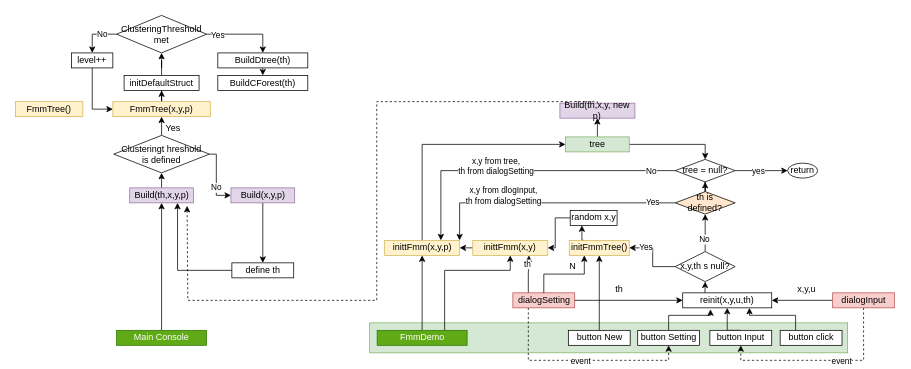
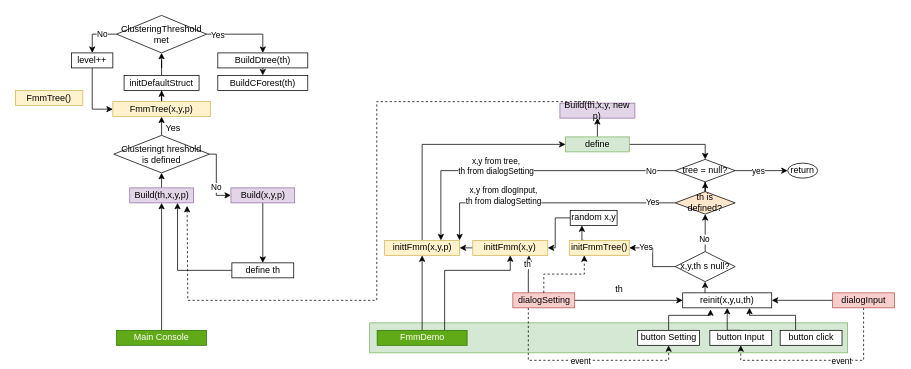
  <mxCell id="0" />
  <mxCell id="1" parent="0" />
  <mxCell id="2" value="" style="rounded=0;whiteSpace=wrap;html=1;fillColor=#d5e8d4;strokeColor=#82b366;" vertex="1" parent="1"><mxGeometry x="492.5" y="430" width="637.5" height="40" as="geometry" /></mxCell>
- <mxCell id="3" value="FmmTree()" style="rounded=0;whiteSpace=wrap;html=1;fillColor=#fff2cc;strokeColor=#d6b656;" vertex="1" parent="1"><mxGeometry x="20" y="135" width="90" height="20" as="geometry" /></mxCell>
+ <mxCell id="3" value="FmmTree()" style="rounded=0;whiteSpace=wrap;html=1;fillColor=#fff2cc;strokeColor=#d6b656;" vertex="1" parent="1"><mxGeometry x="20" y="120" width="90" height="20" as="geometry" /></mxCell>
  <mxCell id="4" style="edgeStyle=orthogonalEdgeStyle;rounded=0;orthogonalLoop=1;jettySize=auto;html=1;exitX=0.5;exitY=0;exitDx=0;exitDy=0;" edge="1" parent="1" source="5" target="7"><mxGeometry relative="1" as="geometry" /></mxCell>
  <mxCell id="5" value="FmmTree(x,y,p)" style="rounded=0;whiteSpace=wrap;html=1;fillColor=#fff2cc;strokeColor=#d6b656;" vertex="1" parent="1"><mxGeometry x="150" y="135" width="130" height="20" as="geometry" /></mxCell>
  <mxCell id="6" style="edgeStyle=orthogonalEdgeStyle;rounded=0;orthogonalLoop=1;jettySize=auto;html=1;exitX=0.5;exitY=0;exitDx=0;exitDy=0;" edge="1" parent="1" source="7" target="14"><mxGeometry relative="1" as="geometry" /></mxCell>
  <mxCell id="7" value="initDefaultStruct" style="whiteSpace=wrap;html=1;" vertex="1" parent="1"><mxGeometry x="165" y="100" width="100" height="20" as="geometry" /></mxCell>
  <mxCell id="8" style="edgeStyle=orthogonalEdgeStyle;rounded=0;orthogonalLoop=1;jettySize=auto;html=1;exitX=0.5;exitY=0;exitDx=0;exitDy=0;entryX=0.5;entryY=1;entryDx=0;entryDy=0;" edge="1" parent="1" source="9" target="23"><mxGeometry relative="1" as="geometry" /></mxCell>
  <mxCell id="9" value="Build(th,x,y,p)" style="rounded=0;whiteSpace=wrap;html=1;fillColor=#e1d5e7;strokeColor=#9673a6;" vertex="1" parent="1"><mxGeometry x="172.5" y="250" width="85" height="20" as="geometry" /></mxCell>
  <mxCell id="10" style="edgeStyle=orthogonalEdgeStyle;rounded=0;orthogonalLoop=1;jettySize=auto;html=1;exitX=0;exitY=0.5;exitDx=0;exitDy=0;entryX=0.5;entryY=0;entryDx=0;entryDy=0;" edge="1" parent="1" source="14" target="30"><mxGeometry relative="1" as="geometry"><mxPoint x="135" y="90" as="targetPoint" /></mxGeometry></mxCell>
  <mxCell id="11" value="No" style="edgeLabel;html=1;align=center;verticalAlign=middle;resizable=0;points=[];" vertex="1" connectable="0" parent="10"><mxGeometry x="-0.304" y="-1" relative="1" as="geometry"><mxPoint as="offset" /></mxGeometry></mxCell>
  <mxCell id="12" style="edgeStyle=orthogonalEdgeStyle;rounded=0;orthogonalLoop=1;jettySize=auto;html=1;exitX=1;exitY=0.5;exitDx=0;exitDy=0;entryX=0.5;entryY=0;entryDx=0;entryDy=0;" edge="1" parent="1" source="14" target="18"><mxGeometry relative="1" as="geometry" /></mxCell>
  <mxCell id="13" value="Yes" style="edgeLabel;html=1;align=center;verticalAlign=middle;resizable=0;points=[];" vertex="1" connectable="0" parent="12"><mxGeometry x="-0.72" relative="1" as="geometry"><mxPoint as="offset" /></mxGeometry></mxCell>
  <mxCell id="14" value="ClusteringThreshold met" style="rhombus;whiteSpace=wrap;html=1;" vertex="1" parent="1"><mxGeometry x="155" y="20" width="120" height="50" as="geometry" /></mxCell>
  <mxCell id="15" style="edgeStyle=orthogonalEdgeStyle;rounded=0;orthogonalLoop=1;jettySize=auto;html=1;exitX=0.5;exitY=0;exitDx=0;exitDy=0;entryX=0.5;entryY=1;entryDx=0;entryDy=0;" edge="1" parent="1" source="16" target="9"><mxGeometry relative="1" as="geometry" /></mxCell>
  <mxCell id="16" value="Main Console" style="rounded=0;whiteSpace=wrap;html=1;fillColor=#60a917;fontColor=#ffffff;strokeColor=#2D7600;" vertex="1" parent="1"><mxGeometry x="155" y="440" width="120" height="20" as="geometry" /></mxCell>
  <mxCell id="17" style="edgeStyle=orthogonalEdgeStyle;rounded=0;orthogonalLoop=1;jettySize=auto;html=1;exitX=0.5;exitY=1;exitDx=0;exitDy=0;entryX=0.5;entryY=0;entryDx=0;entryDy=0;" edge="1" parent="1" source="18" target="19"><mxGeometry relative="1" as="geometry" /></mxCell>
  <mxCell id="18" value="BuildDtree(th)" style="rounded=0;whiteSpace=wrap;html=1;" vertex="1" parent="1"><mxGeometry x="290" y="70" width="120" height="20" as="geometry" /></mxCell>
  <mxCell id="19" value="BuildCForest(th)" style="rounded=0;whiteSpace=wrap;html=1;" vertex="1" parent="1"><mxGeometry x="290" y="100" width="120" height="20" as="geometry" /></mxCell>
  <mxCell id="20" style="edgeStyle=orthogonalEdgeStyle;rounded=0;orthogonalLoop=1;jettySize=auto;html=1;exitX=0.5;exitY=0;exitDx=0;exitDy=0;entryX=0.5;entryY=1;entryDx=0;entryDy=0;" edge="1" parent="1" source="23" target="5"><mxGeometry relative="1" as="geometry" /></mxCell>
  <mxCell id="21" style="edgeStyle=orthogonalEdgeStyle;rounded=0;orthogonalLoop=1;jettySize=auto;html=1;exitX=1;exitY=0.5;exitDx=0;exitDy=0;entryX=0;entryY=0.5;entryDx=0;entryDy=0;" edge="1" parent="1" source="23" target="26"><mxGeometry relative="1" as="geometry"><Array as="points"><mxPoint x="288" y="205" /><mxPoint x="288" y="260" /></Array></mxGeometry></mxCell>
  <mxCell id="22" value="No" style="edgeLabel;html=1;align=center;verticalAlign=middle;resizable=0;points=[];" vertex="1" connectable="0" parent="21"><mxGeometry x="0.295" y="-1" relative="1" as="geometry"><mxPoint as="offset" /></mxGeometry></mxCell>
  <mxCell id="23" value="&lt;div&gt;Clusteringt hreshold &lt;br&gt;&lt;/div&gt;&lt;div&gt;is defined&lt;br&gt;&lt;/div&gt;" style="rhombus;whiteSpace=wrap;html=1;" vertex="1" parent="1"><mxGeometry x="151.25" y="180" width="127.5" height="50" as="geometry" /></mxCell>
  <mxCell id="24" value="Yes" style="text;html=1;align=center;verticalAlign=middle;resizable=0;points=[];autosize=1;strokeColor=none;fillColor=none;" vertex="1" parent="1"><mxGeometry x="210" y="155" width="40" height="30" as="geometry" /></mxCell>
  <mxCell id="25" style="edgeStyle=orthogonalEdgeStyle;rounded=0;orthogonalLoop=1;jettySize=auto;html=1;exitX=0.5;exitY=1;exitDx=0;exitDy=0;entryX=0.5;entryY=0;entryDx=0;entryDy=0;" edge="1" parent="1" source="26" target="28"><mxGeometry relative="1" as="geometry" /></mxCell>
  <mxCell id="26" value="Build(x,y,p)" style="rounded=0;whiteSpace=wrap;html=1;fillColor=#e1d5e7;strokeColor=#9673a6;" vertex="1" parent="1"><mxGeometry x="307.5" y="250" width="85" height="20" as="geometry" /></mxCell>
  <mxCell id="27" style="edgeStyle=orthogonalEdgeStyle;rounded=0;orthogonalLoop=1;jettySize=auto;html=1;exitX=0;exitY=0.5;exitDx=0;exitDy=0;entryX=0.75;entryY=1;entryDx=0;entryDy=0;" edge="1" parent="1" source="28" target="9"><mxGeometry relative="1" as="geometry" /></mxCell>
  <mxCell id="28" value="define th" style="rounded=0;whiteSpace=wrap;html=1;" vertex="1" parent="1"><mxGeometry x="308.75" y="350" width="82.5" height="20" as="geometry" /></mxCell>
  <mxCell id="29" style="edgeStyle=orthogonalEdgeStyle;rounded=0;orthogonalLoop=1;jettySize=auto;html=1;exitX=0.5;exitY=1;exitDx=0;exitDy=0;entryX=0;entryY=0.5;entryDx=0;entryDy=0;" edge="1" parent="1" source="30" target="5"><mxGeometry relative="1" as="geometry" /></mxCell>
  <mxCell id="30" value="level++" style="rounded=0;whiteSpace=wrap;html=1;" vertex="1" parent="1"><mxGeometry x="95" y="70" width="55" height="20" as="geometry" /></mxCell>
  <mxCell id="31" style="edgeStyle=orthogonalEdgeStyle;rounded=0;orthogonalLoop=1;jettySize=auto;html=1;exitX=0.5;exitY=0;exitDx=0;exitDy=0;entryX=0;entryY=0.5;entryDx=0;entryDy=0;" edge="1" parent="1" source="32" target="38"><mxGeometry relative="1" as="geometry" /></mxCell>
  <mxCell id="32" value="inittFmm(x,y,p)" style="rounded=0;whiteSpace=wrap;html=1;fillColor=#fff2cc;strokeColor=#d6b656;" vertex="1" parent="1"><mxGeometry x="512.5" y="320" width="100" height="20" as="geometry" /></mxCell>
  <mxCell id="33" style="edgeStyle=orthogonalEdgeStyle;rounded=0;orthogonalLoop=1;jettySize=auto;html=1;exitX=0.5;exitY=0;exitDx=0;exitDy=0;entryX=0.5;entryY=1;entryDx=0;entryDy=0;" edge="1" parent="1" source="35" target="32"><mxGeometry relative="1" as="geometry" /></mxCell>
  <mxCell id="34" style="edgeStyle=orthogonalEdgeStyle;rounded=0;orthogonalLoop=1;jettySize=auto;html=1;exitX=0.75;exitY=0;exitDx=0;exitDy=0;entryX=0.5;entryY=1;entryDx=0;entryDy=0;" edge="1" parent="1" source="35" target="45"><mxGeometry relative="1" as="geometry"><Array as="points"><mxPoint x="593" y="360" /><mxPoint x="680" y="360" /></Array></mxGeometry></mxCell>
  <mxCell id="35" value="FmmDemo" style="rounded=0;whiteSpace=wrap;html=1;fillColor=#60a917;fontColor=#ffffff;strokeColor=#2D7600;" vertex="1" parent="1"><mxGeometry x="502.5" y="440" width="120" height="20" as="geometry" /></mxCell>
  <mxCell id="36" style="edgeStyle=orthogonalEdgeStyle;rounded=0;orthogonalLoop=1;jettySize=auto;html=1;exitX=1;exitY=0.5;exitDx=0;exitDy=0;entryX=0.5;entryY=0;entryDx=0;entryDy=0;" edge="1" parent="1" source="38" target="84"><mxGeometry relative="1" as="geometry" /></mxCell>
  <mxCell id="37" style="edgeStyle=orthogonalEdgeStyle;rounded=0;orthogonalLoop=1;jettySize=auto;html=1;exitX=0.5;exitY=0;exitDx=0;exitDy=0;entryX=0.5;entryY=1;entryDx=0;entryDy=0;" edge="1" parent="1" source="38" target="87"><mxGeometry relative="1" as="geometry" /></mxCell>
- <mxCell id="38" value="tree" style="rounded=0;whiteSpace=wrap;html=1;fillColor=#d5e8d4;strokeColor=#82b366;" vertex="1" parent="1"><mxGeometry x="753.75" y="182" width="85" height="20" as="geometry" /></mxCell>
+ <mxCell id="38" value="define" style="rounded=0;whiteSpace=wrap;html=1;fillColor=#d5e8d4;strokeColor=#82b366;" vertex="1" parent="1"><mxGeometry x="753.75" y="182" width="85" height="20" as="geometry" /></mxCell>
  <mxCell id="39" style="edgeStyle=orthogonalEdgeStyle;rounded=0;orthogonalLoop=1;jettySize=auto;html=1;exitX=0.25;exitY=0;exitDx=0;exitDy=0;entryX=0.75;entryY=1;entryDx=0;entryDy=0;" edge="1" parent="1" source="43" target="45"><mxGeometry relative="1" as="geometry" /></mxCell>
  <mxCell id="40" value="th" style="edgeLabel;html=1;align=center;verticalAlign=middle;resizable=0;points=[];" vertex="1" connectable="0" parent="39"><mxGeometry x="0.537" y="3" relative="1" as="geometry"><mxPoint as="offset" /></mxGeometry></mxCell>
  <mxCell id="41" style="edgeStyle=orthogonalEdgeStyle;rounded=0;orthogonalLoop=1;jettySize=auto;html=1;exitX=0.25;exitY=1;exitDx=0;exitDy=0;entryX=0.5;entryY=1;entryDx=0;entryDy=0;dashed=1;" edge="1" parent="1" source="43" target="56"><mxGeometry relative="1" as="geometry" /></mxCell>
  <mxCell id="42" value="event" style="edgeLabel;html=1;align=center;verticalAlign=middle;resizable=0;points=[];" vertex="1" connectable="0" parent="41"><mxGeometry x="0.002" y="-1" relative="1" as="geometry"><mxPoint as="offset" /></mxGeometry></mxCell>
  <mxCell id="43" value="dialogSetting" style="rounded=0;whiteSpace=wrap;html=1;fillColor=#f8cecc;strokeColor=#b85450;" vertex="1" parent="1"><mxGeometry x="683.5" y="390" width="82.5" height="20" as="geometry" /></mxCell>
  <mxCell id="44" style="edgeStyle=orthogonalEdgeStyle;rounded=0;orthogonalLoop=1;jettySize=auto;html=1;exitX=0;exitY=0.5;exitDx=0;exitDy=0;entryX=1;entryY=0.5;entryDx=0;entryDy=0;" edge="1" parent="1" source="45" target="32"><mxGeometry relative="1" as="geometry" /></mxCell>
  <mxCell id="45" value="inittFmm(x,y)" style="rounded=0;whiteSpace=wrap;html=1;fillColor=#fff2cc;strokeColor=#d6b656;" vertex="1" parent="1"><mxGeometry x="630" y="320" width="100" height="20" as="geometry" /></mxCell>
  <mxCell id="46" style="edgeStyle=orthogonalEdgeStyle;rounded=0;orthogonalLoop=1;jettySize=auto;html=1;exitX=0.25;exitY=0;exitDx=0;exitDy=0;entryX=0.25;entryY=1;entryDx=0;entryDy=0;" edge="1" parent="1" source="47" target="49"><mxGeometry relative="1" as="geometry" /></mxCell>
  <mxCell id="47" value="initFmmTree()" style="rounded=0;whiteSpace=wrap;html=1;fillColor=#fff2cc;strokeColor=#d6b656;" vertex="1" parent="1"><mxGeometry x="758.75" y="320" width="80" height="20" as="geometry" /></mxCell>
  <mxCell id="48" style="edgeStyle=orthogonalEdgeStyle;rounded=0;orthogonalLoop=1;jettySize=auto;html=1;exitX=0;exitY=0.5;exitDx=0;exitDy=0;entryX=1;entryY=0.5;entryDx=0;entryDy=0;" edge="1" parent="1" source="49" target="45"><mxGeometry relative="1" as="geometry"><Array as="points"><mxPoint x="740" y="290" /><mxPoint x="740" y="330" /></Array></mxGeometry></mxCell>
  <mxCell id="49" value="random x,y" style="rounded=0;whiteSpace=wrap;html=1;" vertex="1" parent="1"><mxGeometry x="760" y="280" width="62.5" height="20" as="geometry" /></mxCell>
- <mxCell id="50" style="edgeStyle=orthogonalEdgeStyle;rounded=0;orthogonalLoop=1;jettySize=auto;html=1;exitX=0.5;exitY=0;exitDx=0;exitDy=0;entryX=0.5;entryY=1;entryDx=0;entryDy=0;" edge="1" parent="1" source="51" target="47"><mxGeometry relative="1" as="geometry" /></mxCell>
- <mxCell id="51" value="button New" style="rounded=0;whiteSpace=wrap;html=1;" vertex="1" parent="1"><mxGeometry x="757.5" y="440" width="82.5" height="20" as="geometry" /></mxCell>
  <mxCell id="52" value="" style="group" vertex="1" connectable="0" parent="1"><mxGeometry x="747.5" y="340" width="30" height="30" as="geometry" /></mxCell>
- <mxCell id="53" style="edgeStyle=orthogonalEdgeStyle;rounded=0;orthogonalLoop=1;jettySize=auto;html=1;exitX=0.5;exitY=0;exitDx=0;exitDy=0;entryX=0.25;entryY=1;entryDx=0;entryDy=0;" edge="1" parent="52" source="43" target="47"><mxGeometry relative="1" as="geometry" /></mxCell>
- <mxCell id="54" value="N" style="text;html=1;align=center;verticalAlign=middle;resizable=0;points=[];autosize=1;strokeColor=none;fillColor=none;" vertex="1" parent="52"><mxGeometry width="30" height="30" as="geometry" /></mxCell>
+ <mxCell id="53" style="edgeStyle=orthogonalEdgeStyle;rounded=0;orthogonalLoop=1;jettySize=auto;html=1;exitX=0.5;exitY=0;exitDx=0;exitDy=0;entryX=0.25;entryY=1;entryDx=0;entryDy=0;dashed=1;" edge="1" parent="52" source="43" target="47"><mxGeometry relative="1" as="geometry" /></mxCell>
  <mxCell id="55" style="edgeStyle=orthogonalEdgeStyle;rounded=0;orthogonalLoop=1;jettySize=auto;html=1;exitX=0.5;exitY=0;exitDx=0;exitDy=0;entryX=0.312;entryY=1.1;entryDx=0;entryDy=0;entryPerimeter=0;" edge="1" parent="1" source="56" target="60"><mxGeometry relative="1" as="geometry"><mxPoint x="921.245" y="400" as="targetPoint" /></mxGeometry></mxCell>
  <mxCell id="56" value="button Setting" style="rounded=0;whiteSpace=wrap;html=1;" vertex="1" parent="1"><mxGeometry x="850" y="440" width="82.5" height="20" as="geometry" /></mxCell>
  <mxCell id="57" style="edgeStyle=orthogonalEdgeStyle;rounded=0;orthogonalLoop=1;jettySize=auto;html=1;exitX=0.5;exitY=0;exitDx=0;exitDy=0;entryX=0.5;entryY=1;entryDx=0;entryDy=0;" edge="1" parent="1" source="58" target="60"><mxGeometry relative="1" as="geometry" /></mxCell>
  <mxCell id="58" value="button Input" style="rounded=0;whiteSpace=wrap;html=1;" vertex="1" parent="1"><mxGeometry x="946.25" y="440" width="82.5" height="20" as="geometry" /></mxCell>
  <mxCell id="59" style="edgeStyle=orthogonalEdgeStyle;rounded=0;orthogonalLoop=1;jettySize=auto;html=1;exitX=0.25;exitY=0;exitDx=0;exitDy=0;entryX=0.5;entryY=1;entryDx=0;entryDy=0;" edge="1" parent="1" source="60" target="73"><mxGeometry relative="1" as="geometry" /></mxCell>
  <mxCell id="60" value="reinit(x,y,u,th)" style="whiteSpace=wrap;html=1;" vertex="1" parent="1"><mxGeometry x="910" y="390" width="118.75" height="20" as="geometry" /></mxCell>
  <mxCell id="61" style="edgeStyle=orthogonalEdgeStyle;rounded=0;orthogonalLoop=1;jettySize=auto;html=1;exitX=0.25;exitY=0;exitDx=0;exitDy=0;entryX=0.75;entryY=1;entryDx=0;entryDy=0;" edge="1" parent="1" source="62" target="60"><mxGeometry relative="1" as="geometry"><Array as="points"><mxPoint x="1061" y="420" /><mxPoint x="999" y="420" /></Array></mxGeometry></mxCell>
  <mxCell id="62" value="button click" style="rounded=0;whiteSpace=wrap;html=1;" vertex="1" parent="1"><mxGeometry x="1040" y="440" width="82.5" height="20" as="geometry" /></mxCell>
- <mxCell id="63" value="x,y,u" style="text;html=1;align=center;verticalAlign=middle;resizable=0;points=[];autosize=1;strokeColor=none;fillColor=none;" vertex="1" parent="1"><mxGeometry x="1050" y="370" width="50" height="30" as="geometry" /></mxCell>
  <mxCell id="64" style="edgeStyle=orthogonalEdgeStyle;rounded=0;orthogonalLoop=1;jettySize=auto;html=1;exitX=0;exitY=0.5;exitDx=0;exitDy=0;entryX=1;entryY=0.5;entryDx=0;entryDy=0;" edge="1" parent="1" source="90" target="60"><mxGeometry relative="1" as="geometry"><mxPoint x="1131.25" y="410" as="sourcePoint" /></mxGeometry></mxCell>
  <mxCell id="65" value="" style="group" vertex="1" connectable="0" parent="1"><mxGeometry x="810" y="370" width="30" height="30" as="geometry" /></mxCell>
  <mxCell id="66" value="" style="group" vertex="1" connectable="0" parent="65"><mxGeometry width="30" height="30" as="geometry" /></mxCell>
  <mxCell id="67" value="th" style="text;html=1;align=center;verticalAlign=middle;resizable=0;points=[];autosize=1;strokeColor=none;fillColor=none;" vertex="1" parent="66"><mxGeometry width="30" height="30" as="geometry" /></mxCell>
  <mxCell id="68" style="edgeStyle=orthogonalEdgeStyle;rounded=0;orthogonalLoop=1;jettySize=auto;html=1;exitX=1;exitY=0.5;exitDx=0;exitDy=0;entryX=0;entryY=0.5;entryDx=0;entryDy=0;" edge="1" parent="65" source="43" target="60"><mxGeometry relative="1" as="geometry"><mxPoint x="51.87" y="20" as="targetPoint" /></mxGeometry></mxCell>
  <mxCell id="69" style="edgeStyle=orthogonalEdgeStyle;rounded=0;orthogonalLoop=1;jettySize=auto;html=1;exitX=0;exitY=0.5;exitDx=0;exitDy=0;entryX=1;entryY=0.5;entryDx=0;entryDy=0;" edge="1" parent="1" source="73" target="47"><mxGeometry relative="1" as="geometry"><Array as="points"><mxPoint x="870" y="355" /><mxPoint x="870" y="330" /></Array></mxGeometry></mxCell>
  <mxCell id="70" value="Yes" style="edgeLabel;html=1;align=center;verticalAlign=middle;resizable=0;points=[];" vertex="1" connectable="0" parent="69"><mxGeometry x="0.506" y="-1" relative="1" as="geometry"><mxPoint as="offset" /></mxGeometry></mxCell>
  <mxCell id="71" style="edgeStyle=orthogonalEdgeStyle;rounded=0;orthogonalLoop=1;jettySize=auto;html=1;exitX=0.5;exitY=0;exitDx=0;exitDy=0;" edge="1" parent="1" source="73" target="78"><mxGeometry relative="1" as="geometry"><mxPoint x="940" y="300" as="targetPoint" /></mxGeometry></mxCell>
  <mxCell id="72" value="No" style="edgeLabel;html=1;align=center;verticalAlign=middle;resizable=0;points=[];" vertex="1" connectable="0" parent="71"><mxGeometry x="-0.304" y="2" relative="1" as="geometry"><mxPoint as="offset" /></mxGeometry></mxCell>
  <mxCell id="73" value="x,y,th s null?" style="rhombus;whiteSpace=wrap;html=1;" vertex="1" parent="1"><mxGeometry x="900" y="335" width="80" height="40" as="geometry" /></mxCell>
  <mxCell id="74" style="edgeStyle=orthogonalEdgeStyle;rounded=0;orthogonalLoop=1;jettySize=auto;html=1;exitX=0.5;exitY=0;exitDx=0;exitDy=0;" edge="1" parent="1" source="78" target="84"><mxGeometry relative="1" as="geometry"><mxPoint x="940" y="250" as="targetPoint" /></mxGeometry></mxCell>
  <mxCell id="75" style="edgeStyle=orthogonalEdgeStyle;rounded=0;orthogonalLoop=1;jettySize=auto;html=1;exitX=0;exitY=0.5;exitDx=0;exitDy=0;entryX=1;entryY=0;entryDx=0;entryDy=0;" edge="1" parent="1" source="78" target="32"><mxGeometry relative="1" as="geometry"><Array as="points"><mxPoint x="900" y="270" /><mxPoint x="613" y="270" /></Array></mxGeometry></mxCell>
  <mxCell id="76" value="Yes" style="edgeLabel;html=1;align=center;verticalAlign=middle;resizable=0;points=[];" vertex="1" connectable="0" parent="75"><mxGeometry x="-0.816" y="-1" relative="1" as="geometry"><mxPoint as="offset" /></mxGeometry></mxCell>
  <mxCell id="77" value="&lt;div&gt;x,y from dlogInput,&lt;/div&gt;&lt;div&gt;th from dialogSetting&lt;br&gt;&lt;/div&gt;" style="edgeLabel;html=1;align=center;verticalAlign=middle;resizable=0;points=[];" vertex="1" connectable="0" parent="75"><mxGeometry x="0.523" relative="1" as="geometry"><mxPoint x="27" y="-10" as="offset" /></mxGeometry></mxCell>
  <mxCell id="78" value="&lt;div&gt;th is &lt;br&gt;&lt;/div&gt;&lt;div&gt;defined?&lt;/div&gt;" style="rhombus;whiteSpace=wrap;html=1;fillColor=#ffe6cc;" vertex="1" parent="1"><mxGeometry x="900" y="255" width="80" height="30" as="geometry" /></mxCell>
  <mxCell id="79" style="edgeStyle=orthogonalEdgeStyle;rounded=0;orthogonalLoop=1;jettySize=auto;html=1;exitX=1;exitY=0.5;exitDx=0;exitDy=0;" edge="1" parent="1" source="84" target="85"><mxGeometry relative="1" as="geometry"><mxPoint x="770" y="260" as="targetPoint" /></mxGeometry></mxCell>
  <mxCell id="80" value="yes" style="edgeLabel;html=1;align=center;verticalAlign=middle;resizable=0;points=[];" vertex="1" connectable="0" parent="79"><mxGeometry x="-0.699" y="1" relative="1" as="geometry"><mxPoint x="19" y="1" as="offset" /></mxGeometry></mxCell>
  <mxCell id="81" style="edgeStyle=orthogonalEdgeStyle;rounded=0;orthogonalLoop=1;jettySize=auto;html=1;exitX=0;exitY=0.5;exitDx=0;exitDy=0;entryX=0.75;entryY=0;entryDx=0;entryDy=0;" edge="1" parent="1" source="84" target="32"><mxGeometry relative="1" as="geometry" /></mxCell>
  <mxCell id="82" value="&lt;div&gt;x,y from tree,&lt;/div&gt;&lt;div&gt;th from dialogSetting&lt;br&gt;&lt;/div&gt;" style="edgeLabel;html=1;align=center;verticalAlign=middle;resizable=0;points=[];" vertex="1" connectable="0" parent="81"><mxGeometry x="0.054" y="-1" relative="1" as="geometry"><mxPoint x="-26" y="-6" as="offset" /></mxGeometry></mxCell>
  <mxCell id="83" value="No" style="edgeLabel;html=1;align=center;verticalAlign=middle;resizable=0;points=[];" vertex="1" connectable="0" parent="81"><mxGeometry x="-0.836" relative="1" as="geometry"><mxPoint as="offset" /></mxGeometry></mxCell>
  <mxCell id="84" value="tree = null?" style="rhombus;whiteSpace=wrap;html=1;" vertex="1" parent="1"><mxGeometry x="900" y="212" width="80" height="30" as="geometry" /></mxCell>
  <mxCell id="85" value="return" style="ellipse;whiteSpace=wrap;html=1;" vertex="1" parent="1"><mxGeometry x="1050" y="217" width="40" height="20" as="geometry" /></mxCell>
  <mxCell id="86" style="edgeStyle=orthogonalEdgeStyle;rounded=0;orthogonalLoop=1;jettySize=auto;html=1;exitX=0.5;exitY=0;exitDx=0;exitDy=0;entryX=0.9;entryY=1.2;entryDx=0;entryDy=0;dashed=1;entryPerimeter=0;" edge="1" parent="1" source="87" target="9"><mxGeometry relative="1" as="geometry"><Array as="points"><mxPoint x="796" y="135" /><mxPoint x="502" y="135" /><mxPoint x="502" y="400" /><mxPoint x="250" y="400" /></Array></mxGeometry></mxCell>
  <mxCell id="87" value="Build(th,x,y, new p)" style="rounded=0;whiteSpace=wrap;html=1;fillColor=#e1d5e7;strokeColor=#9673a6;" vertex="1" parent="1"><mxGeometry x="746.25" y="137" width="100" height="20" as="geometry" /></mxCell>
  <mxCell id="88" style="edgeStyle=orthogonalEdgeStyle;rounded=0;orthogonalLoop=1;jettySize=auto;html=1;exitX=0.5;exitY=1;exitDx=0;exitDy=0;entryX=0.5;entryY=1;entryDx=0;entryDy=0;dashed=1;" edge="1" parent="1" source="90" target="58"><mxGeometry relative="1" as="geometry" /></mxCell>
  <mxCell id="89" value="event" style="edgeLabel;html=1;align=center;verticalAlign=middle;resizable=0;points=[];" vertex="1" connectable="0" parent="88"><mxGeometry x="-0.21" y="1" relative="1" as="geometry"><mxPoint as="offset" /></mxGeometry></mxCell>
  <mxCell id="90" value="dialogInput" style="rounded=0;whiteSpace=wrap;html=1;fillColor=#f8cecc;strokeColor=#b85450;" vertex="1" parent="1"><mxGeometry x="1110" y="390" width="82.5" height="20" as="geometry" /></mxCell>
